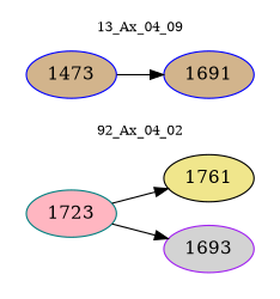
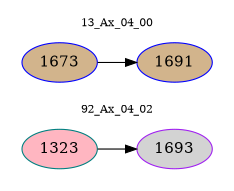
  digraph {
    rankdir=LR
    node [color=blue fillcolor=tan style=filled]
    edge [color=black]
-   n1 [color=teal fillcolor=lightpink label=1723]
+   n1 [color=teal fillcolor=lightpink label=1323]
    n2 [color=purple fillcolor=lightgrey label=1693]
-   n3 [color=black fillcolor=khaki label=1761]
-   n4 [label=1473]
+   n4 [label=1673]
    n5 [label=1691]
    subgraph cluster_1 {
      color=white
      fontsize=10
      label="92_Ax_04_02"
      n1
      n2
-     n3
    }
    subgraph cluster_2 {
      color=white
      fontsize=10
-     label="13_Ax_04_09"
+     label="13_Ax_04_00"
      n4
      n5
    }
    n1 -> n2
-   n1 -> n3
    n4 -> n5
  }
